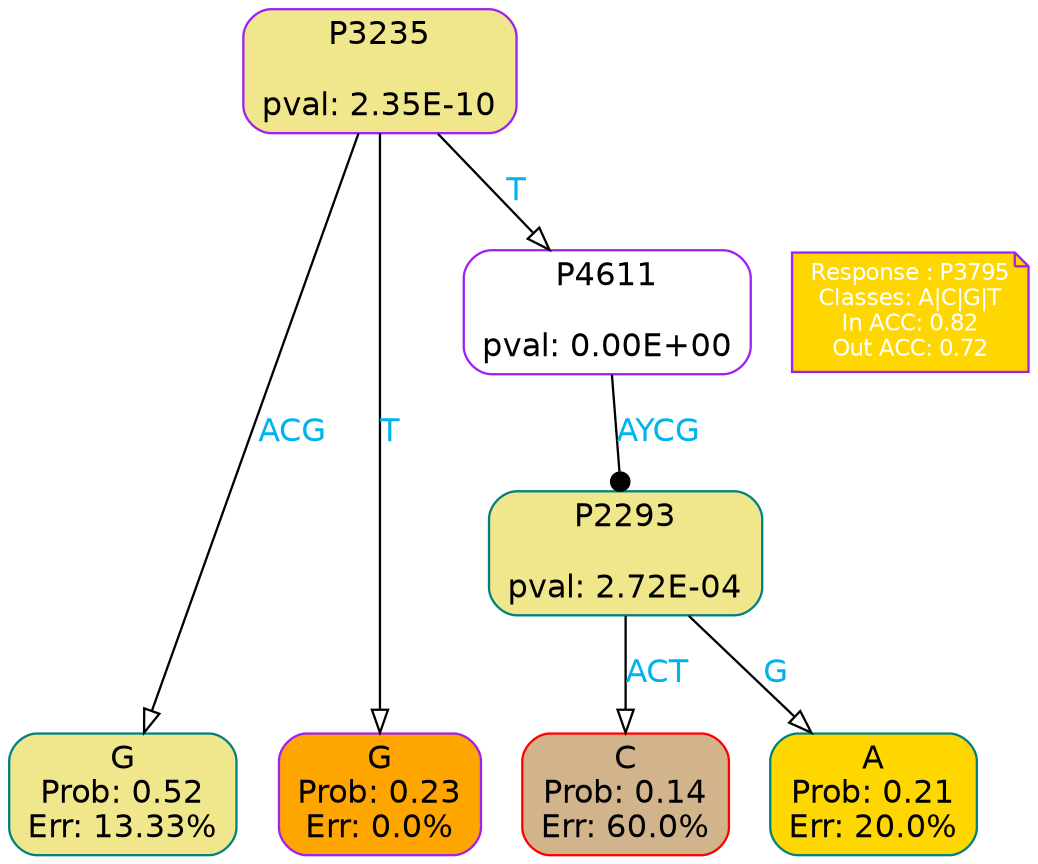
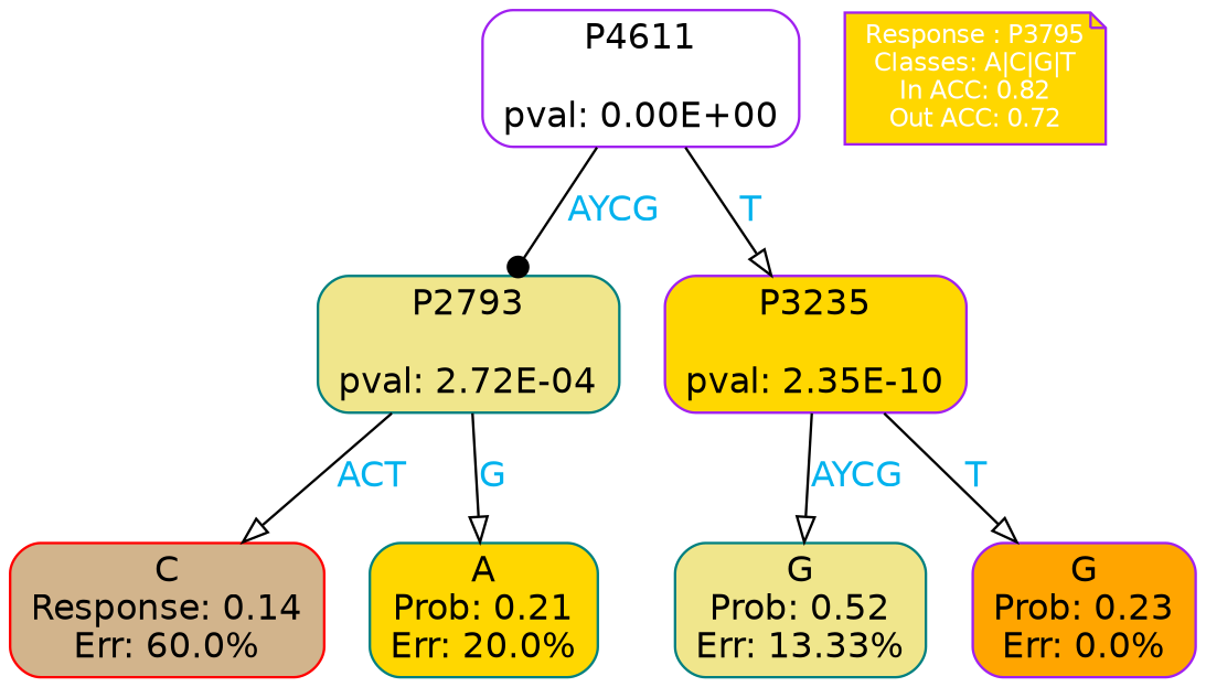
  digraph {
    ranksep=equally
    splines=polylines
    node [color=purple fillcolor=gold fontname=helvetica shape=box style="filled, rounded"]
    edge [arrowhead=onormal fontcolor=deepskyblue2 fontname=helvetica]
-   n1 [color=red fillcolor=tan label="C\nProb: 0.14\nErr: 60.0%"]
+   n1 [color=red fillcolor=tan label="C\nResponse: 0.14\nErr: 60.0%"]
    n2 [color=teal label="A\nProb: 0.21\nErr: 20.0%"]
    n3 [color=teal fillcolor=khaki label="G\nProb: 0.52\nErr: 13.33%"]
    n4 [fillcolor=orange label="G\nProb: 0.23\nErr: 0.0%"]
    n5 [align=left fontcolor=white fontsize=10 label="Response : P3795\nClasses: A|C|G|T\nIn ACC: 0.82\nOut ACC: 0.72\n" shape=note style=filled]
    n6 [fillcolor=white label="P4611\n\npval: 0.00E+00"]
-   n7 [color=teal fillcolor=khaki label="P2293\n\npval: 2.72E-04"]
-   n8 [fillcolor=khaki label="P3235\n\npval: 2.35E-10"]
+   n7 [color=teal fillcolor=khaki label="P2793\n\npval: 2.72E-04"]
+   n8 [label="P3235\n\npval: 2.35E-10"]
    subgraph sub_1 {
      rank=same
      n1
      n2
      n3
      n4
    }
    subgraph sub_2 {
      rank=same
      n5
      n6
    }
    n6 -> n7 [arrowhead=dot label=AYCG]
-   n8 -> n6 [label=T]
+   n6 -> n8 [label=T]
    n7 -> n1 [label=ACT]
    n7 -> n2 [label=G]
-   n8 -> n3 [label=ACG]
+   n8 -> n3 [label=AYCG]
    n8 -> n4 [label=T]
  }
